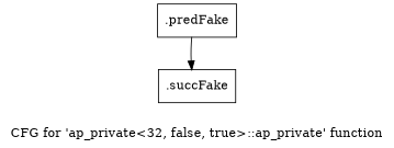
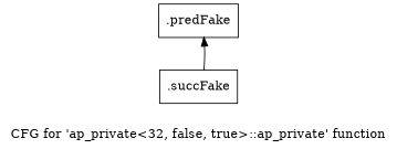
  digraph {
    label="CFG for 'ap_private\<32, false, true\>::ap_private' function"
    node [shape=record]
    n1 [label="{.predFake}"]
    n2 [filename="/media/miguel/NewVolume/Linux/Xilinx/Vitis_HLS/2020.2/include/etc/ap_private.h" label="{.succFake}" linenumber=1702]
-   n1 -> n2 [execusionnum=129 filename="/media/miguel/NewVolume/Linux/Xilinx/Vitis_HLS/2020.2/include/etc/ap_private.h"]
+   n2 -> n1 [execusionnum=129 filename="/media/miguel/NewVolume/Linux/Xilinx/Vitis_HLS/2020.2/include/etc/ap_private.h"]
  }
